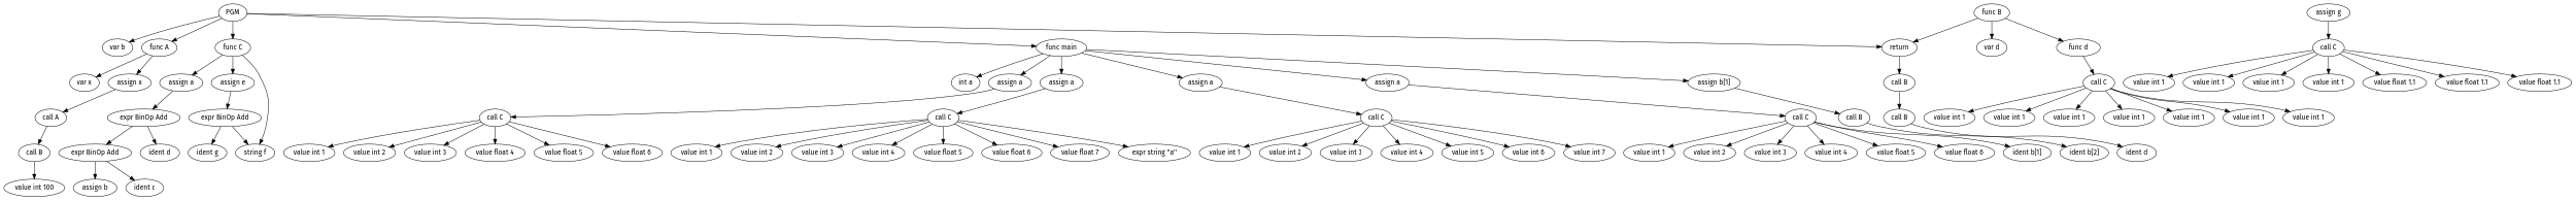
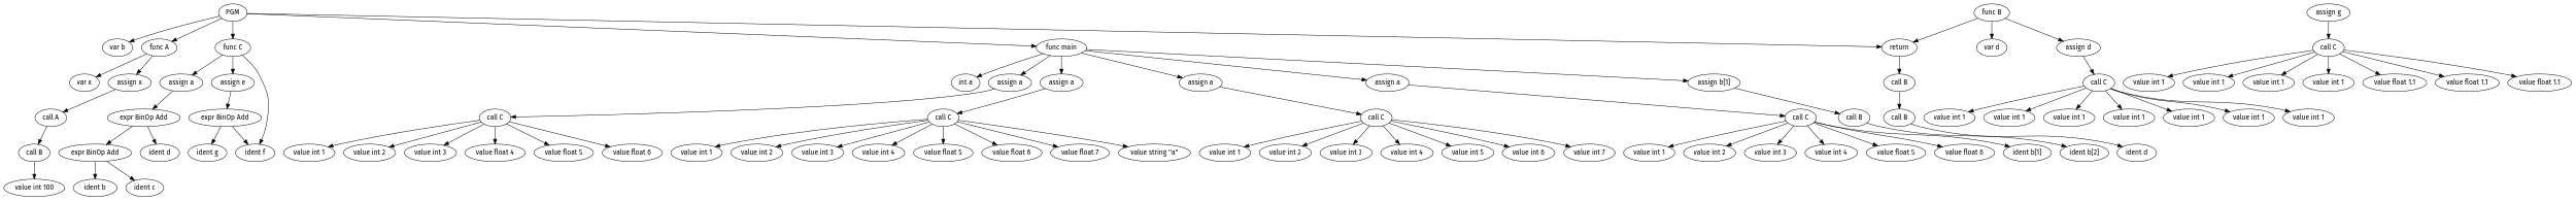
  digraph {
    fontname="Fira Sans"
    node [fontname="Fira Sans" shape=ellipse]
    edge [fontname="Fira Sans"]
    n1 [label=PGM]
    n2 [label="var b"]
    n3 [label="func A"]
    n4 [label="func C"]
    n5 [label="func main"]
    n6 [label=return]
    n7 [label="var x"]
    n8 [label="assign x"]
    n9 [label="func B"]
    n10 [label="var d"]
-   n11 [label="func d"]
+   n11 [label="assign d"]
    n12 [label="assign a"]
    n13 [label="assign e"]
-   n14 [label="string f"]
+   n14 [label="ident f"]
    n15 [label="int a"]
    n16 [label="assign a"]
    n17 [label="assign a"]
    n18 [label="assign a"]
    n19 [label="assign a"]
    n20 [label="assign b[1]"]
    n21 [label="call A"]
    n22 [label="call B"]
    n23 [label="value int 100"]
    n24 [label="call C"]
    n25 [label="call B"]
    n26 [label="value int 1"]
    n27 [label="value int 1"]
    n28 [label="value int 1"]
    n29 [label="value int 1"]
    n30 [label="value int 1"]
    n31 [label="value int 1"]
    n32 [label="value int 1"]
    n33 [label="call B"]
    n34 [label="ident d"]
    n35 [label="expr BinOp Add"]
    n36 [label="expr BinOp Add"]
    n37 [label="assign g"]
    n38 [label="call C"]
    n39 [label="expr BinOp Add"]
    n40 [label="ident d"]
-   n41 [label="assign b"]
+   n41 [label="ident b"]
    n42 [label="ident c"]
    n43 [label="ident g"]
    n44 [label="value int 1"]
    n45 [label="value int 1"]
    n46 [label="value int 1"]
    n47 [label="value int 1"]
    n48 [label="value float 1.1"]
    n49 [label="value float 1.1"]
    n50 [label="value float 1.1"]
    n51 [label="call C"]
    n52 [label="call C"]
    n53 [label="call C"]
    n54 [label="call C"]
    n55 [label="call B"]
    n56 [label="value int 1"]
    n57 [label="value int 2"]
    n58 [label="value int 3"]
    n59 [label="value float 4"]
    n60 [label="value float 5"]
    n61 [label="value float 6"]
    n62 [label="value int 1"]
    n63 [label="value int 2"]
    n64 [label="value int 3"]
    n65 [label="value int 4"]
    n66 [label="value float 5"]
    n67 [label="value float 6"]
    n68 [label="value float 7"]
-   n69 [label="expr string ''a''"]
+   n69 [label="value string ''a''"]
    n70 [label="value int 1"]
    n71 [label="value int 2"]
    n72 [label="value int 3"]
    n73 [label="value int 4"]
    n74 [label="value int 5"]
    n75 [label="value int 6"]
    n76 [label="value int 7"]
    n77 [label="value int 1"]
    n78 [label="value int 2"]
    n79 [label="value int 3"]
    n80 [label="value int 4"]
    n81 [label="value float 5"]
    n82 [label="value float 6"]
    n83 [label="ident b[1]"]
    n84 [label="ident b[2]"]
    n1 -> n2
    n1 -> n3
    n1 -> n4
    n1 -> n5
    n1 -> n6
    n3 -> n7
    n3 -> n8
    n4 -> n12
    n4 -> n13
    n4 -> n14
    n5 -> n15
    n5 -> n16
    n5 -> n17
    n5 -> n18
    n5 -> n19
    n5 -> n20
    n6 -> n25
    n8 -> n21
    n9 -> n6
    n9 -> n10
    n9 -> n11
    n11 -> n24
    n12 -> n35
    n13 -> n36
    n16 -> n51
    n17 -> n52
    n18 -> n53
    n19 -> n54
    n20 -> n55
    n21 -> n22
    n22 -> n23
    n24 -> n26
    n24 -> n27
    n24 -> n28
    n24 -> n29
    n24 -> n30
    n24 -> n31
    n24 -> n32
    n25 -> n33
    n33 -> n34
    n35 -> n39
    n35 -> n40
    n36 -> n14
    n36 -> n43
    n37 -> n38
    n38 -> n44
    n38 -> n45
    n38 -> n46
    n38 -> n47
    n38 -> n48
    n38 -> n49
    n38 -> n50
    n39 -> n41
    n39 -> n42
    n51 -> n56
    n51 -> n57
    n51 -> n58
    n51 -> n59
    n51 -> n60
    n51 -> n61
    n52 -> n62
    n52 -> n63
    n52 -> n64
    n52 -> n65
    n52 -> n66
    n52 -> n67
    n52 -> n68
    n52 -> n69
    n53 -> n70
    n53 -> n71
    n53 -> n72
    n53 -> n73
    n53 -> n74
    n53 -> n75
    n53 -> n76
    n54 -> n77
    n54 -> n78
    n54 -> n79
    n54 -> n80
    n54 -> n81
    n54 -> n82
    n54 -> n83
    n55 -> n84
  }
